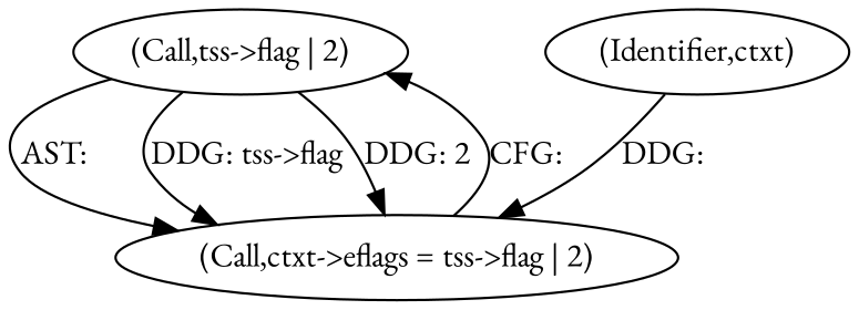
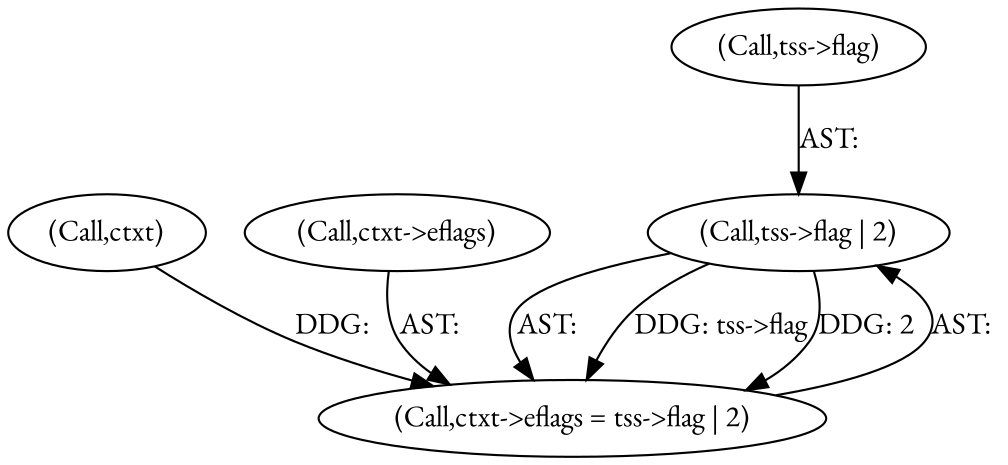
  digraph {
    fontname="EB Garamond"
    node [fontname="EB Garamond"]
    edge [fontname="EB Garamond"]
    n1 [label="(Call,tss->flag | 2)"]
    n2 [label="(Call,ctxt->eflags = tss->flag | 2)"]
-   n3 [label="(Identifier,ctxt)"]
+   n3 [label="(Call,ctxt)"]
+   n4 [label="(Call,tss->flag)"]
+   n5 [label="(Call,ctxt->eflags)"]
    n1 -> n2 [label="AST: "]
    n1 -> n2 [label="DDG: tss->flag"]
    n1 -> n2 [label="DDG: 2"]
-   n2 -> n1 [label="CFG: "]
+   n2 -> n1 [label="AST: "]
    n3 -> n2 [label="DDG: "]
+   n4 -> n1 [label="AST: "]
+   n5 -> n2 [label="AST: "]
  }
